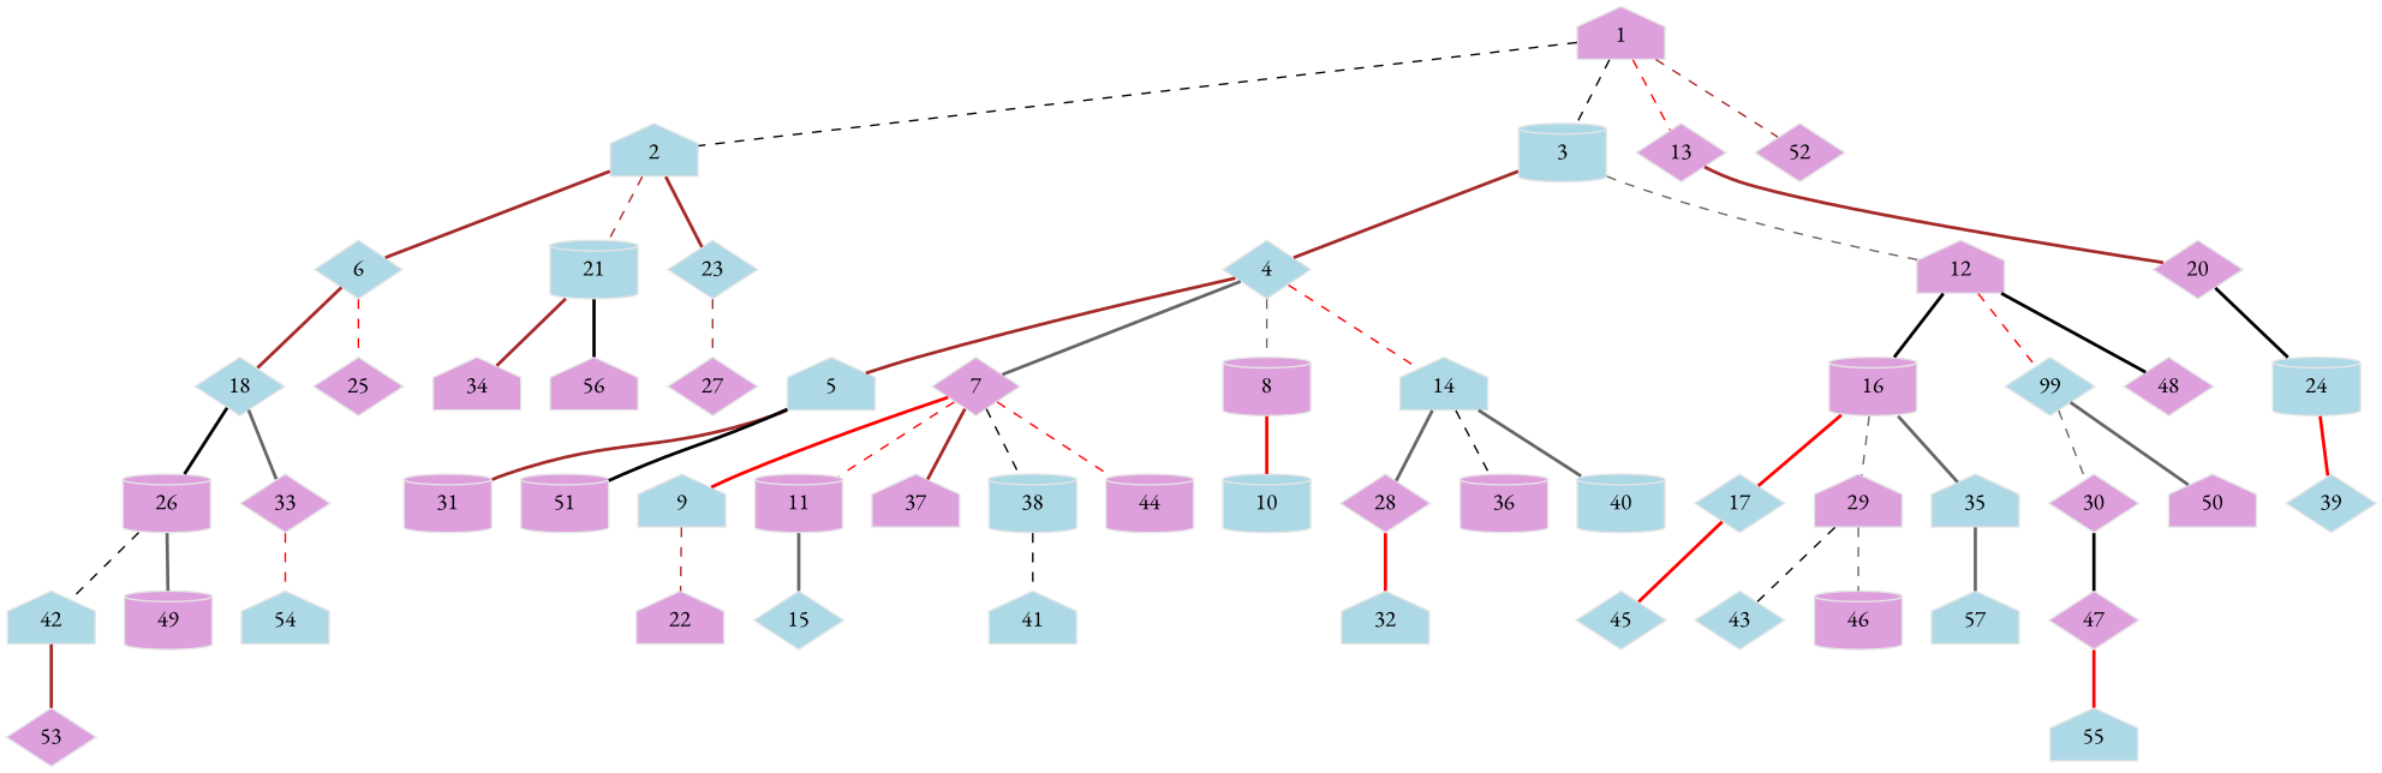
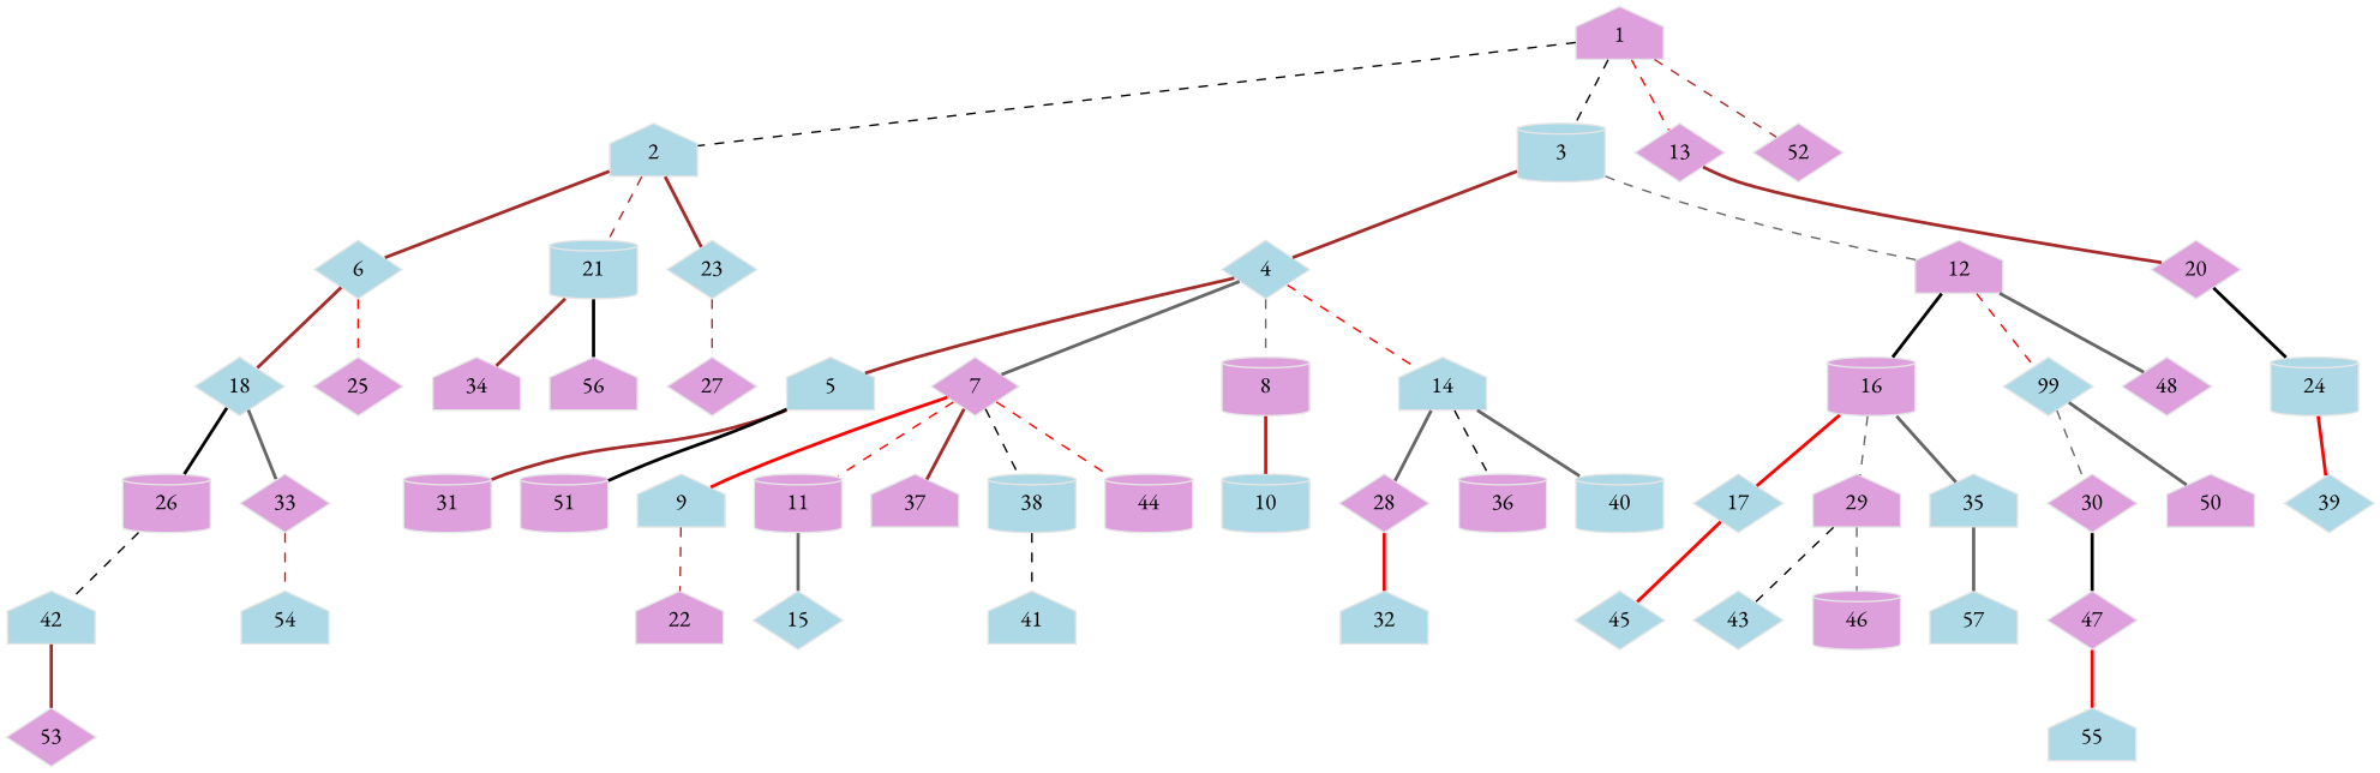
  graph {
    fontname="EB Garamond"
    node [color=gray90 fillcolor=plum fontname="EB Garamond" shape=diamond style=filled]
    edge [color=gray40 fontname="EB Garamond" style=bold]
    1 [shape=house]
    2 [fillcolor=lightblue shape=house]
    3 [fillcolor=lightblue shape=cylinder]
    13
    52
    6 [fillcolor=lightblue]
    21 [fillcolor=lightblue shape=cylinder]
    23 [fillcolor=lightblue]
    4 [fillcolor=lightblue]
    12 [shape=house]
    20
    18 [fillcolor=lightblue]
    25
    34 [shape=house]
    56 [shape=house]
    27
    5 [fillcolor=lightblue shape=house]
    7
    8 [shape=cylinder]
    14 [fillcolor=lightblue shape=house]
    16 [shape=cylinder]
    n22 [fillcolor=lightblue label=99]
    48
    31 [shape=cylinder]
    51 [shape=cylinder]
    9 [fillcolor=lightblue shape=house]
    11 [shape=cylinder]
    37 [shape=house]
    38 [fillcolor=lightblue shape=cylinder]
    44 [shape=cylinder]
    10 [fillcolor=lightblue shape=cylinder]
    28
    36 [shape=cylinder]
    40 [fillcolor=lightblue shape=cylinder]
    26 [shape=cylinder]
    33
    22 [shape=house]
    15 [fillcolor=lightblue]
    41 [fillcolor=lightblue shape=house]
    17 [fillcolor=lightblue]
    29 [shape=house]
    35 [fillcolor=lightblue shape=house]
    30
    50 [shape=house]
    24 [fillcolor=lightblue shape=cylinder]
    32 [fillcolor=lightblue shape=house]
    45 [fillcolor=lightblue]
    43 [fillcolor=lightblue]
    46 [shape=cylinder]
    57 [fillcolor=lightblue shape=house]
    42 [fillcolor=lightblue shape=house]
-   49 [shape=cylinder]
    54 [fillcolor=lightblue shape=house]
    47
    39 [fillcolor=lightblue]
    53
    55 [fillcolor=lightblue shape=house]
    1 -- 2 [color=black style=dashed]
    1 -- 3 [color=black style=dashed]
    1 -- 13 [color=red style=dashed]
    1 -- 52 [color=brown style=dashed]
    2 -- 6 [color=brown]
    2 -- 21 [color=brown style=dashed]
    2 -- 23 [color=brown]
    3 -- 4 [color=brown]
    3 -- 12 [style=dashed]
    13 -- 20 [color=brown]
    6 -- 18 [color=brown]
    6 -- 25 [color=red style=dashed]
    21 -- 34 [color=brown]
    21 -- 56 [color=black]
    23 -- 27 [color=brown style=dashed]
    4 -- 5 [color=brown]
    4 -- 7
    4 -- 8 [style=dashed]
    4 -- 14 [color=red style=dashed]
    12 -- 16 [color=black]
    12 -- n22 [color=red style=dashed]
-   12 -- 48 [color=black]
+   12 -- 48
    20 -- 24 [color=black]
    18 -- 26 [color=black]
    18 -- 33
    5 -- 31 [color=brown]
    5 -- 51 [color=black]
    7 -- 9 [color=red]
    7 -- 11 [color=red style=dashed]
    7 -- 37 [color=brown]
    7 -- 38 [color=black style=dashed]
    7 -- 44 [color=red style=dashed]
    8 -- 10 [color=red]
    14 -- 28
    14 -- 36 [color=black style=dashed]
    14 -- 40
    16 -- 17 [color=red]
    16 -- 29 [style=dashed]
    16 -- 35
    n22 -- 30 [style=dashed]
    n22 -- 50
    9 -- 22 [color=brown style=dashed]
    11 -- 15
    38 -- 41 [color=black style=dashed]
    28 -- 32 [color=red]
    26 -- 42 [color=black style=dashed]
-   26 -- 49
    33 -- 54 [color=red style=dashed]
    17 -- 45 [color=red]
    29 -- 43 [color=black style=dashed]
    29 -- 46 [style=dashed]
    35 -- 57
    30 -- 47 [color=black]
    24 -- 39 [color=red]
    42 -- 53 [color=brown]
    47 -- 55 [color=red]
  }
